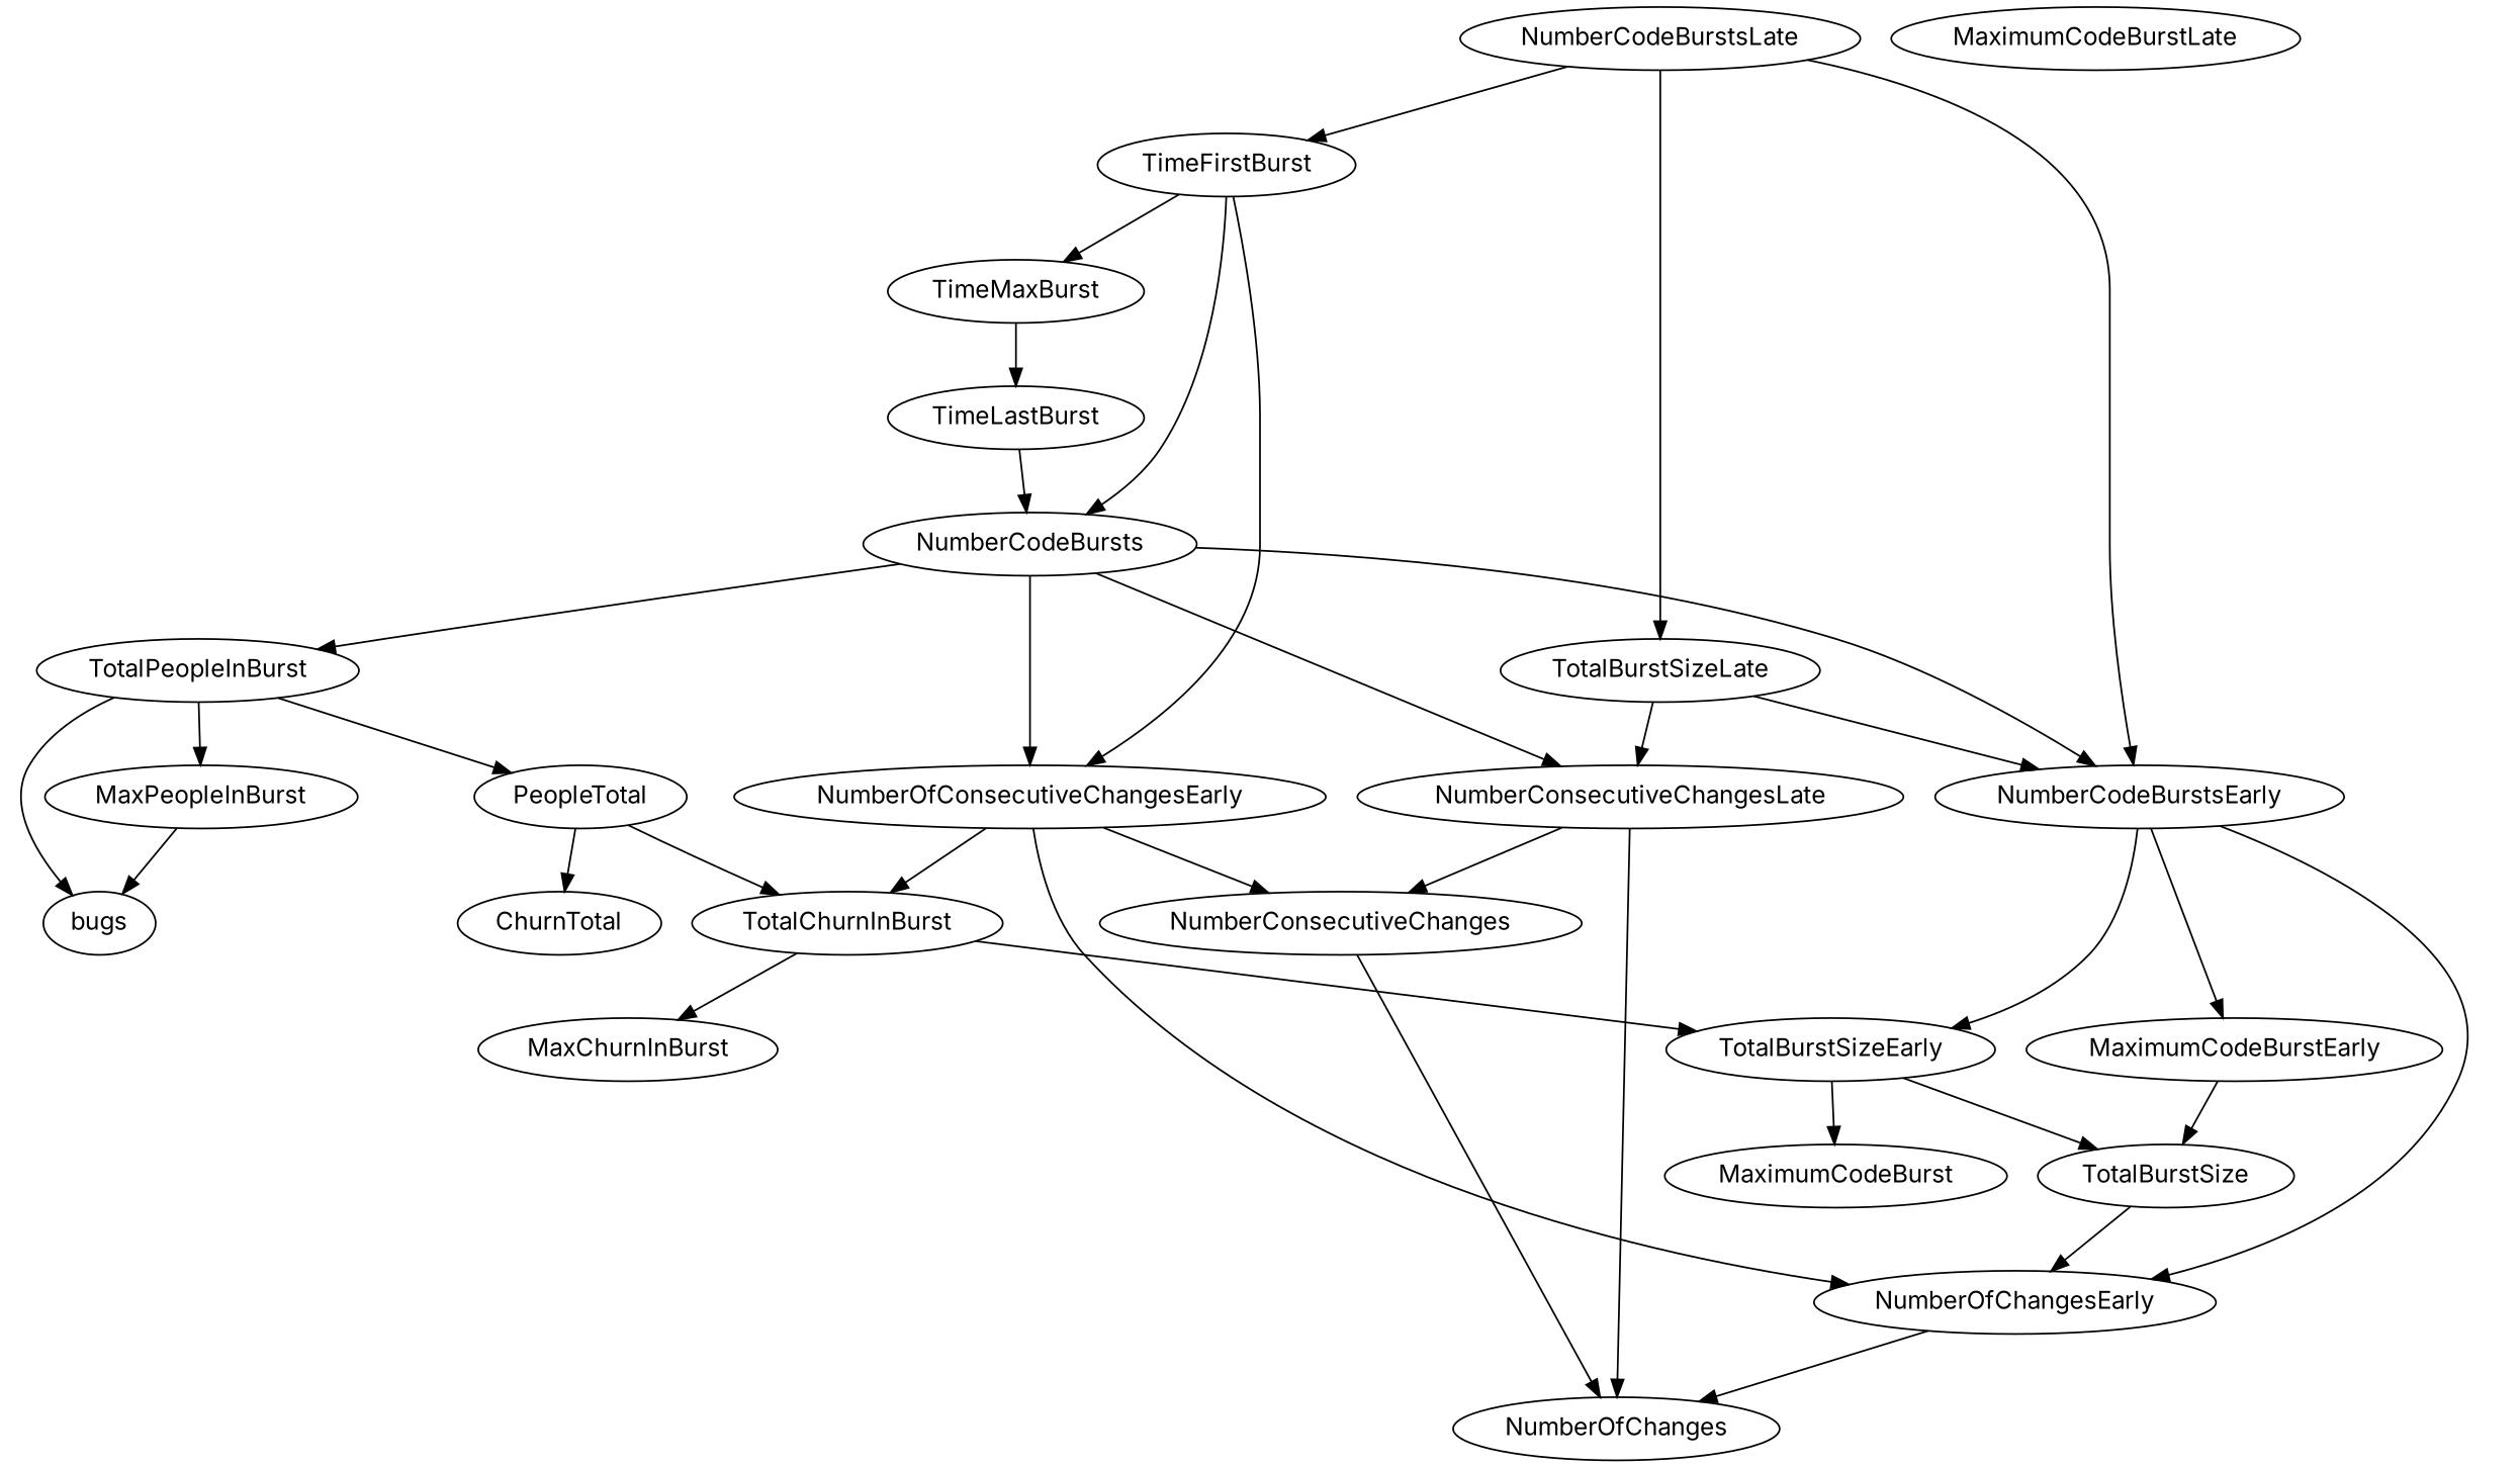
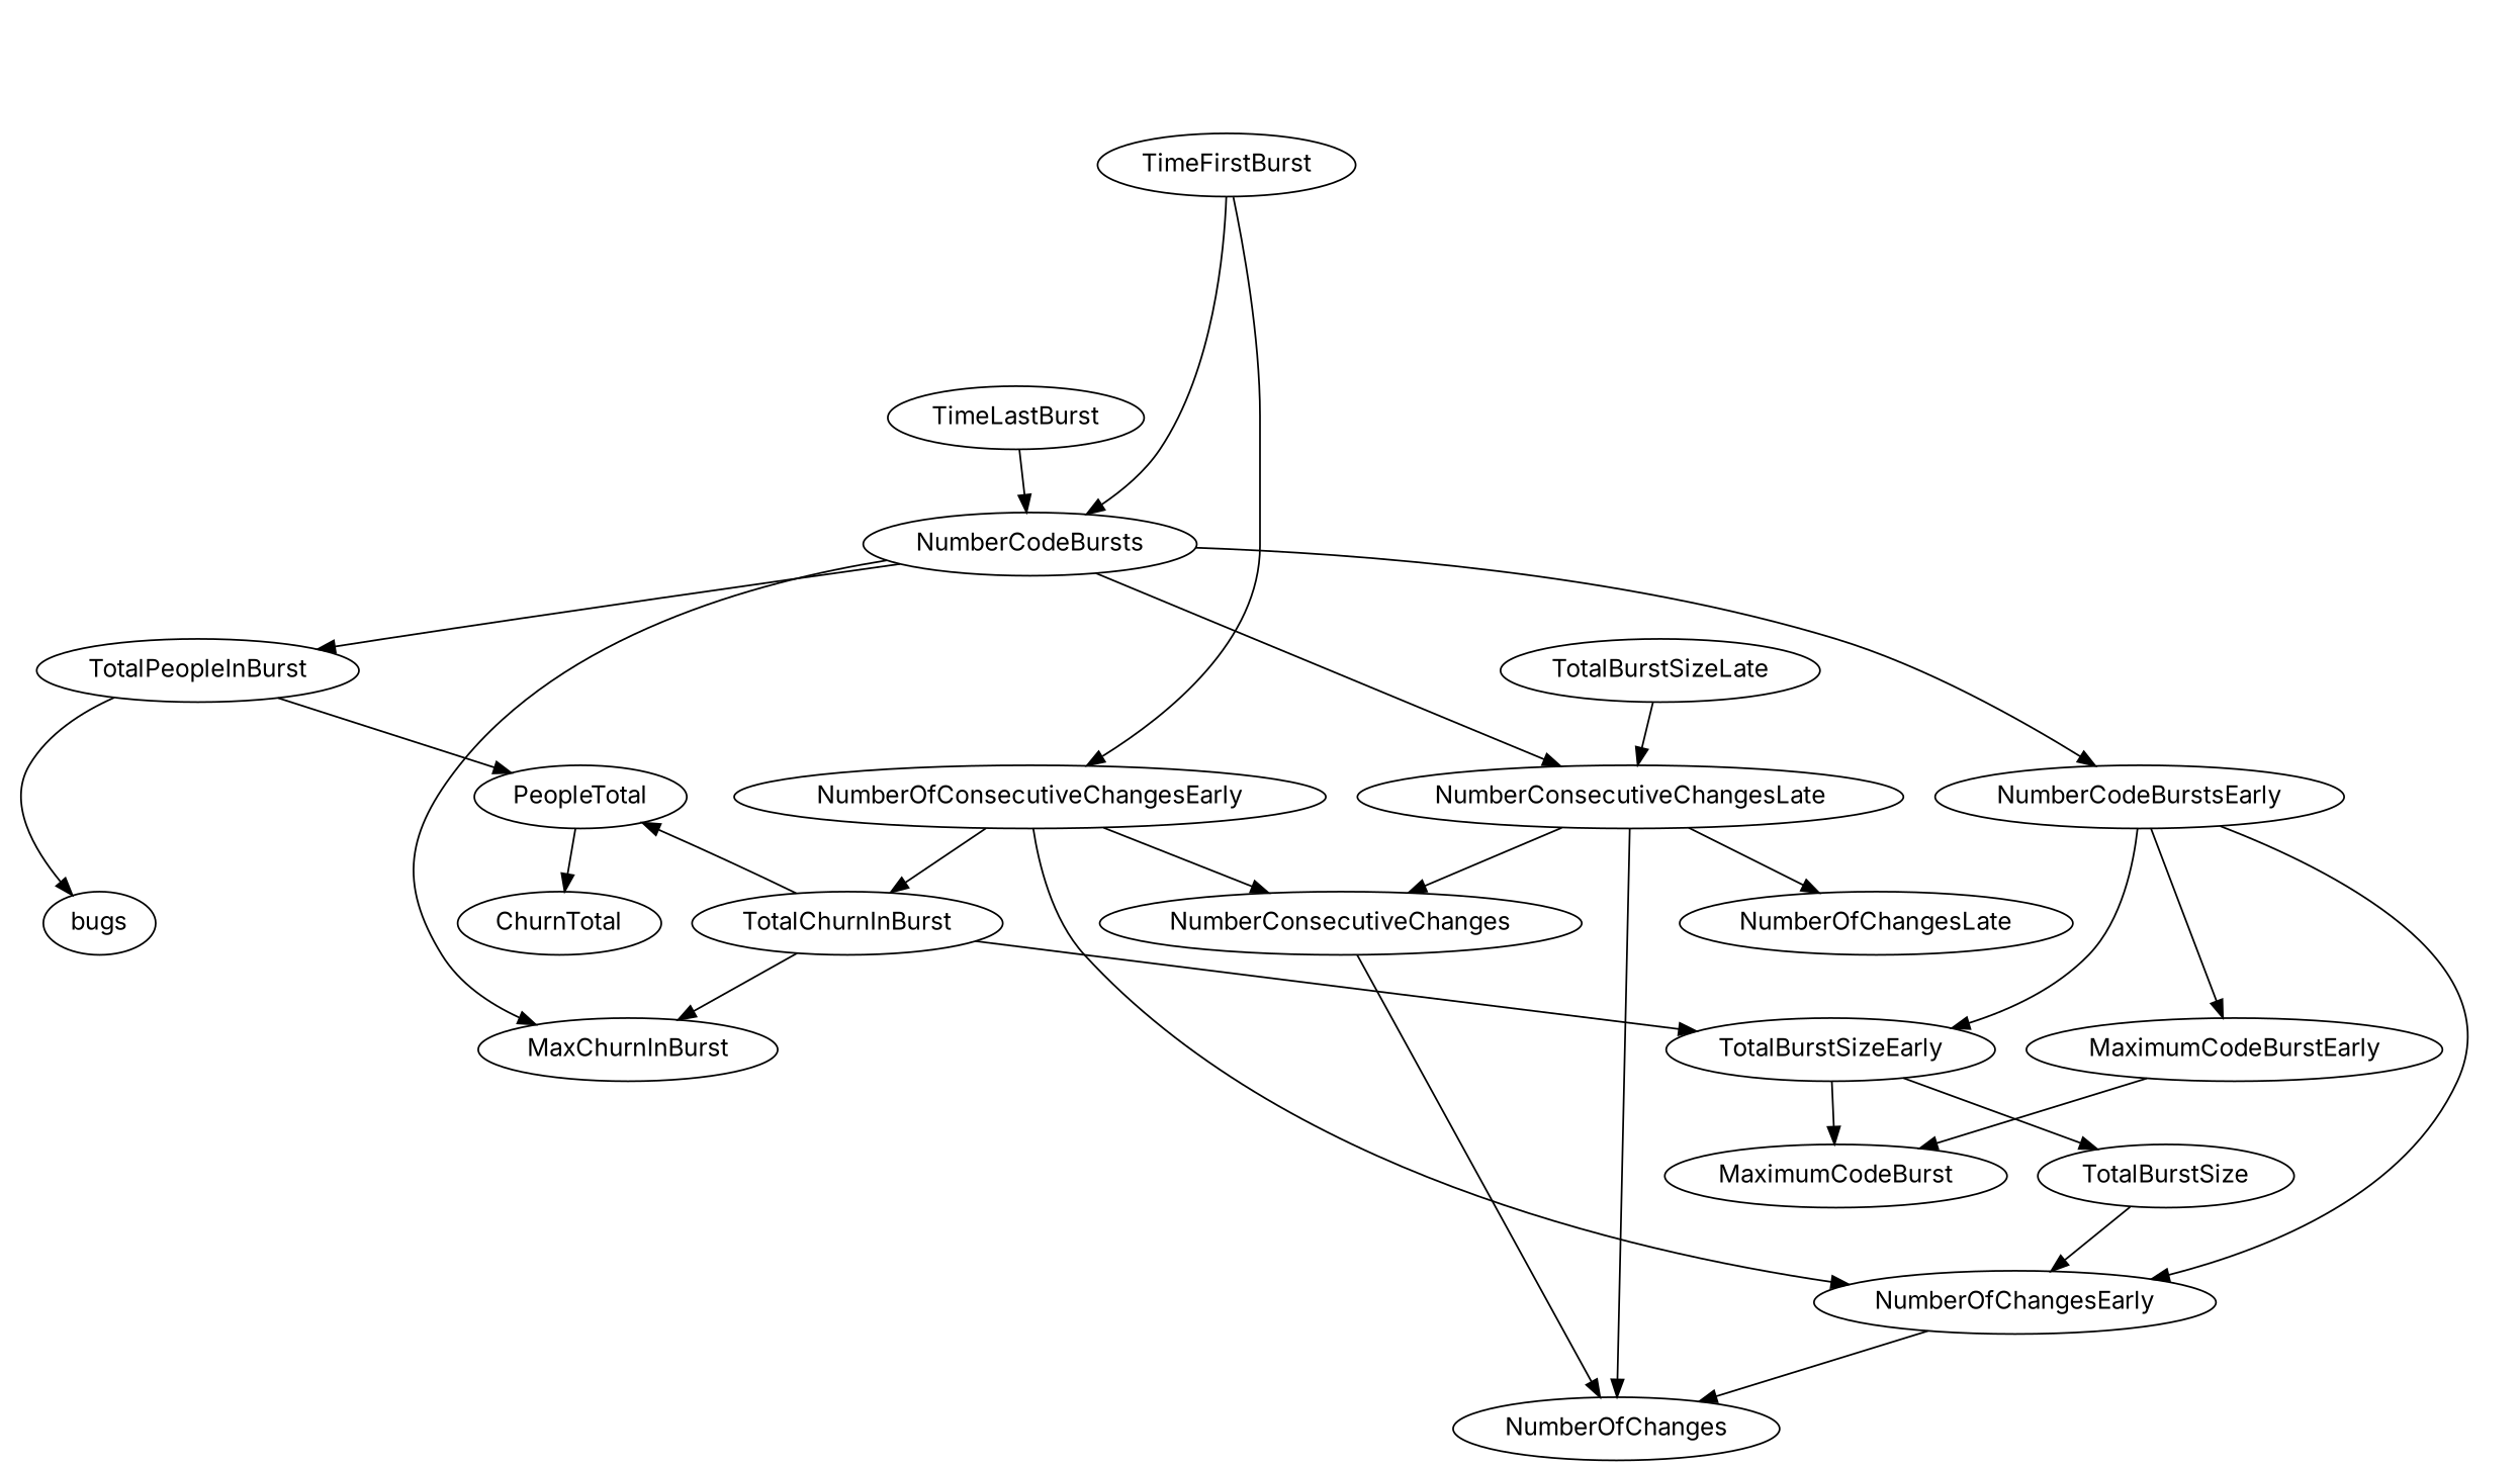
  digraph {
    fontname=Inter
    node [fontname=Inter]
    edge [fontname=Inter]
    TotalPeopleInBurst
-   MaxPeopleInBurst
    PeopleTotal
    bugs
    TotalChurnInBurst
    ChurnTotal
-   MaximumCodeBurstLate
    TotalBurstSizeLate
    NumberCodeBurstsEarly
    NumberConsecutiveChangesLate
    NumberOfChangesEarly
    MaximumCodeBurstEarly
    TotalBurstSizeEarly
-   NumberCodeBurstsLate
    TimeFirstBurst
    NumberOfConsecutiveChangesEarly
-   TimeMaxBurst
    NumberCodeBursts
    NumberOfChanges
    MaximumCodeBurst
    TotalBurstSize
    NumberConsecutiveChanges
    TimeLastBurst
    MaxChurnInBurst
-   TotalPeopleInBurst -> MaxPeopleInBurst
+   NumberOfChangesLate
    TotalPeopleInBurst -> PeopleTotal
    TotalPeopleInBurst -> bugs
-   MaxPeopleInBurst -> bugs
-   PeopleTotal -> TotalChurnInBurst
+   TotalChurnInBurst -> PeopleTotal
    PeopleTotal -> ChurnTotal
    TotalChurnInBurst -> TotalBurstSizeEarly
    TotalChurnInBurst -> MaxChurnInBurst
-   TotalBurstSizeLate -> NumberCodeBurstsEarly
    TotalBurstSizeLate -> NumberConsecutiveChangesLate
    NumberCodeBurstsEarly -> NumberOfChangesEarly
    NumberCodeBurstsEarly -> MaximumCodeBurstEarly
    NumberCodeBurstsEarly -> TotalBurstSizeEarly
    NumberConsecutiveChangesLate -> NumberOfChanges
    NumberConsecutiveChangesLate -> NumberConsecutiveChanges
+   NumberConsecutiveChangesLate -> NumberOfChangesLate
    NumberOfChangesEarly -> NumberOfChanges
-   MaximumCodeBurstEarly -> TotalBurstSize
+   MaximumCodeBurstEarly -> MaximumCodeBurst
    TotalBurstSizeEarly -> MaximumCodeBurst
    TotalBurstSizeEarly -> TotalBurstSize
-   NumberCodeBurstsLate -> TotalBurstSizeLate
-   NumberCodeBurstsLate -> NumberCodeBurstsEarly
-   NumberCodeBurstsLate -> TimeFirstBurst
    TimeFirstBurst -> NumberOfConsecutiveChangesEarly
-   TimeFirstBurst -> TimeMaxBurst
    TimeFirstBurst -> NumberCodeBursts
    NumberOfConsecutiveChangesEarly -> TotalChurnInBurst
    NumberOfConsecutiveChangesEarly -> NumberOfChangesEarly
    NumberOfConsecutiveChangesEarly -> NumberConsecutiveChanges
-   TimeMaxBurst -> TimeLastBurst
    NumberCodeBursts -> TotalPeopleInBurst
    NumberCodeBursts -> NumberCodeBurstsEarly
    NumberCodeBursts -> NumberConsecutiveChangesLate
-   NumberCodeBursts -> NumberOfConsecutiveChangesEarly
+   NumberCodeBursts -> MaxChurnInBurst
    TotalBurstSize -> NumberOfChangesEarly
    NumberConsecutiveChanges -> NumberOfChanges
    TimeLastBurst -> NumberCodeBursts
  }
